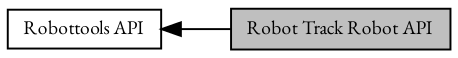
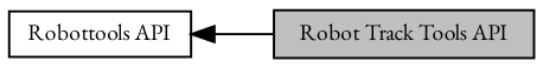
  digraph {
    rankdir=LR
    fontname="EB Garamond"
    node [color=black fontname="EB Garamond" fontsize=10 shape=record style=filled]
    n1 [fillcolor=white height=0.2 label="Robottools API" width=0.4]
-   n2 [fillcolor=grey75 fontcolor=black height=0.2 label="Robot Track Robot API" width=0.4]
+   n2 [fillcolor=grey75 fontcolor=black height=0.2 label="Robot Track Tools API" width=0.4]
    n1 -> n2 [dir=back fontname="EB Garamond" fontsize=10 labelfontname=Helvetica labelfontsize=10 shape=plaintext style=solid]
  }
